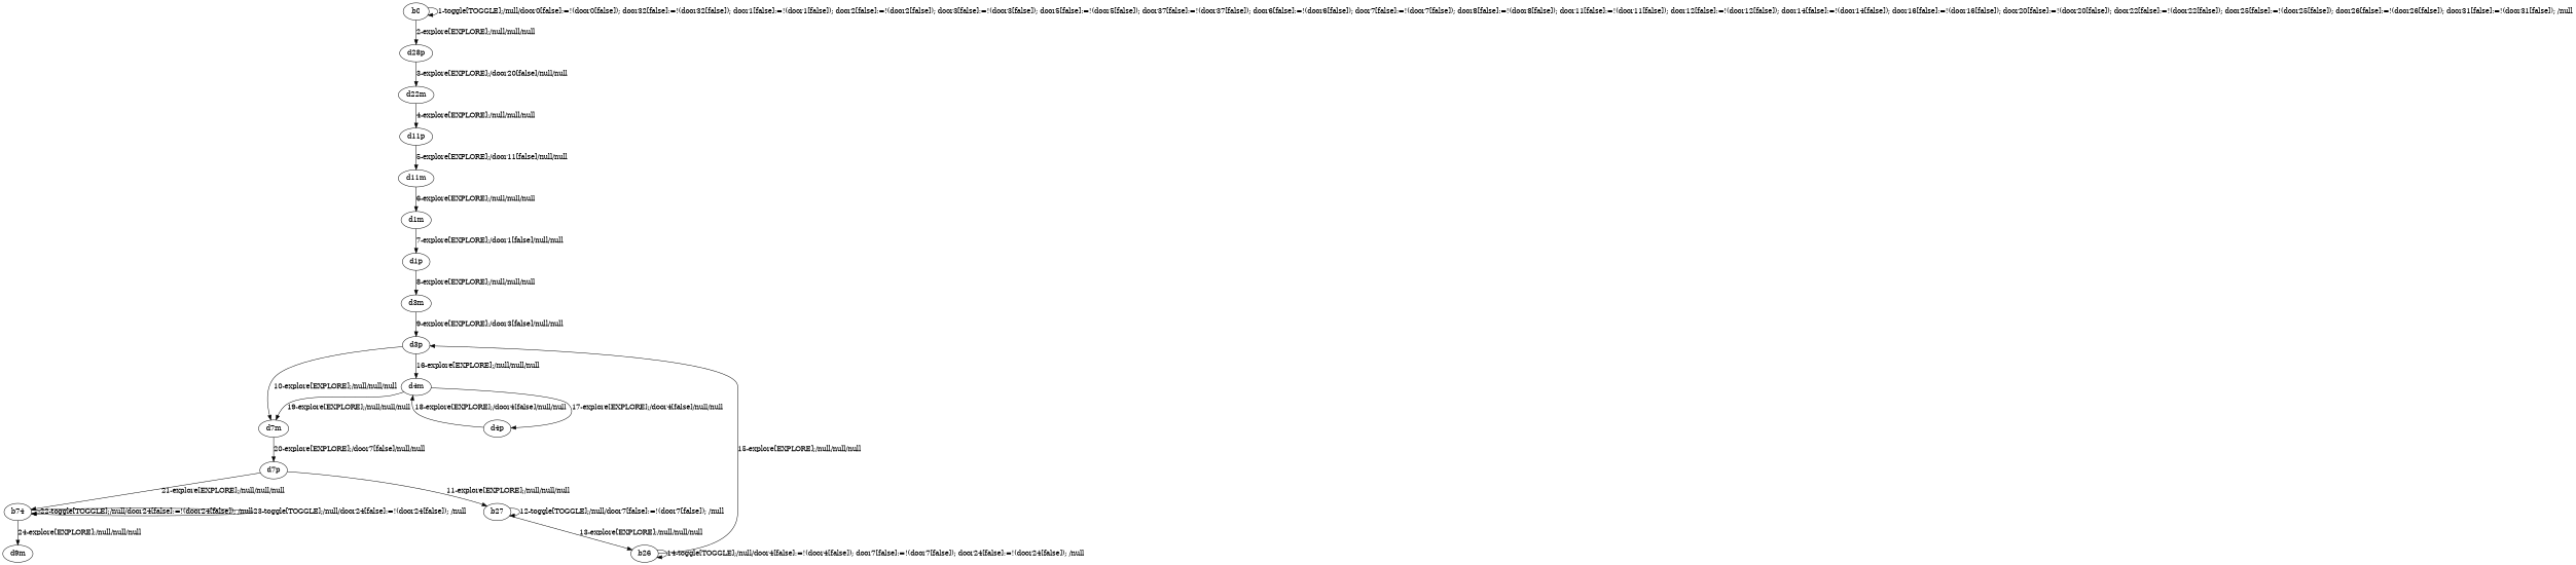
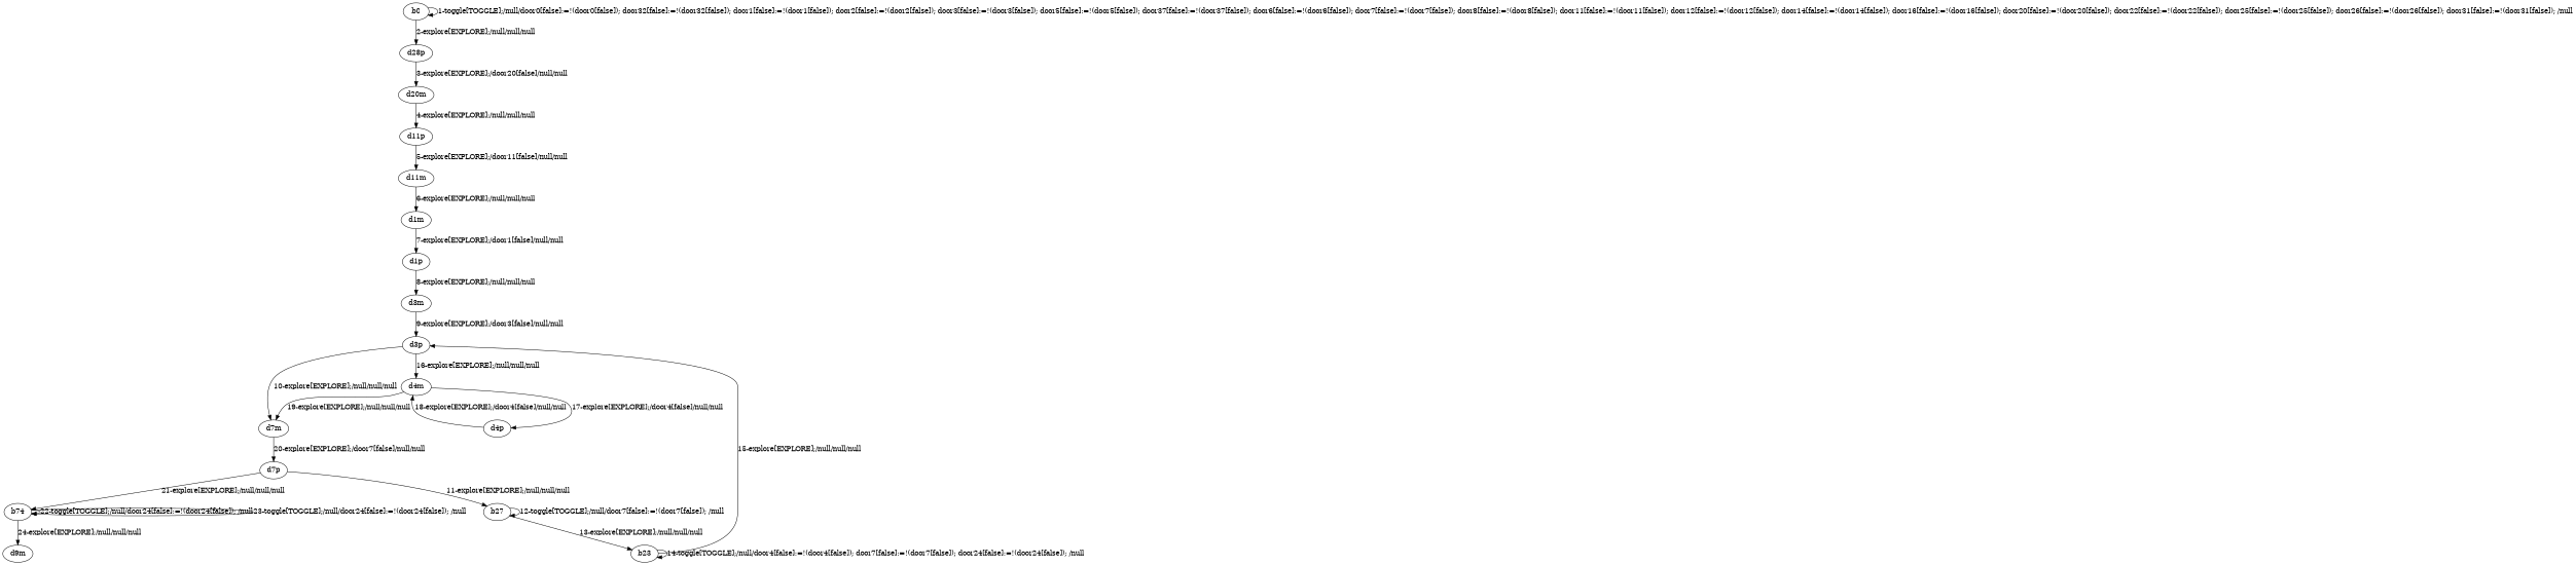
  digraph {
    b0
    n2 [label=d28p]
-   d20m [label=d22m]
+   d20m
    d11p
    d11m
    d1m
    d1p
    d3m
    d3p
    d7m
    d4m
    d7p
    d4p
    b27
-   b26
+   b26 [label=b23]
    b74
    d9m
    b0 -> b0 [label="1-toggle[TOGGLE];/null/door0[false]:=!(door0[false]); door32[false]:=!(door32[false]); door1[false]:=!(door1[false]); door2[false]:=!(door2[false]); door3[false]:=!(door3[false]); door5[false]:=!(door5[false]); door37[false]:=!(door37[false]); door6[false]:=!(door6[false]); door7[false]:=!(door7[false]); door8[false]:=!(door8[false]); door11[false]:=!(door11[false]); door12[false]:=!(door12[false]); door14[false]:=!(door14[false]); door16[false]:=!(door16[false]); door20[false]:=!(door20[false]); door22[false]:=!(door22[false]); door25[false]:=!(door25[false]); door26[false]:=!(door26[false]); door31[false]:=!(door31[false]); /null"]
    b0 -> n2 [label="2-explore[EXPLORE];/null/null/null"]
    n2 -> d20m [label="3-explore[EXPLORE];/door20[false]/null/null"]
    d20m -> d11p [label="4-explore[EXPLORE];/null/null/null"]
    d11p -> d11m [label="5-explore[EXPLORE];/door11[false]/null/null"]
    d11m -> d1m [label="6-explore[EXPLORE];/null/null/null"]
    d1m -> d1p [label="7-explore[EXPLORE];/door1[false]/null/null"]
    d1p -> d3m [label="8-explore[EXPLORE];/null/null/null"]
    d3m -> d3p [label="9-explore[EXPLORE];/door3[false]/null/null"]
    d3p -> d7m [label="10-explore[EXPLORE];/null/null/null"]
    d3p -> d4m [label="16-explore[EXPLORE];/null/null/null"]
    d7m -> d7p [label="20-explore[EXPLORE];/door7[false]/null/null"]
    d4m -> d7m [label="19-explore[EXPLORE];/null/null/null"]
    d4m -> d4p [label="17-explore[EXPLORE];/door4[false]/null/null"]
    d7p -> b27 [label="11-explore[EXPLORE];/null/null/null"]
    d7p -> b74 [label="21-explore[EXPLORE];/null/null/null"]
    d4p -> d4m [label="18-explore[EXPLORE];/door4[false]/null/null"]
    b27 -> b27 [label="12-toggle[TOGGLE];/null/door7[false]:=!(door7[false]); /null"]
    b27 -> b26 [label="13-explore[EXPLORE];/null/null/null"]
    b26 -> d3p [label="15-explore[EXPLORE];/null/null/null"]
    b26 -> b26 [label="14-toggle[TOGGLE];/null/door4[false]:=!(door4[false]); door7[false]:=!(door7[false]); door24[false]:=!(door24[false]); /null"]
    b74 -> b74 [label="22-toggle[TOGGLE];/null/door24[false]:=!(door24[false]); /null"]
    b74 -> b74 [label="23-toggle[TOGGLE];/null/door24[false]:=!(door24[false]); /null"]
    b74 -> d9m [label="24-explore[EXPLORE];/null/null/null"]
  }
